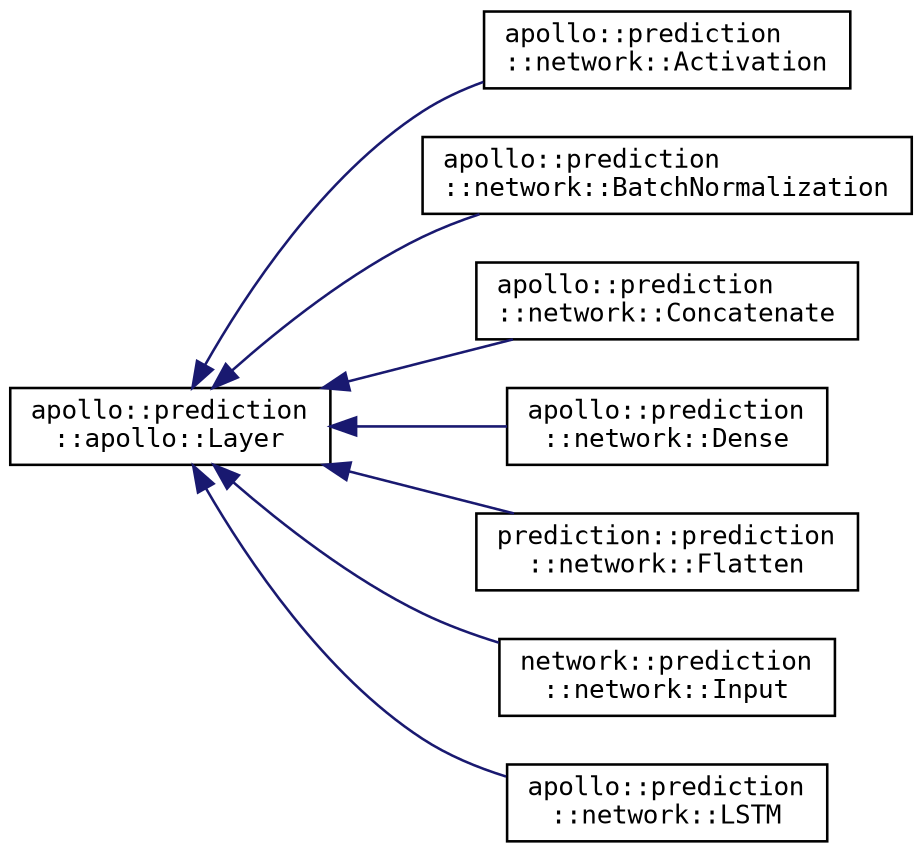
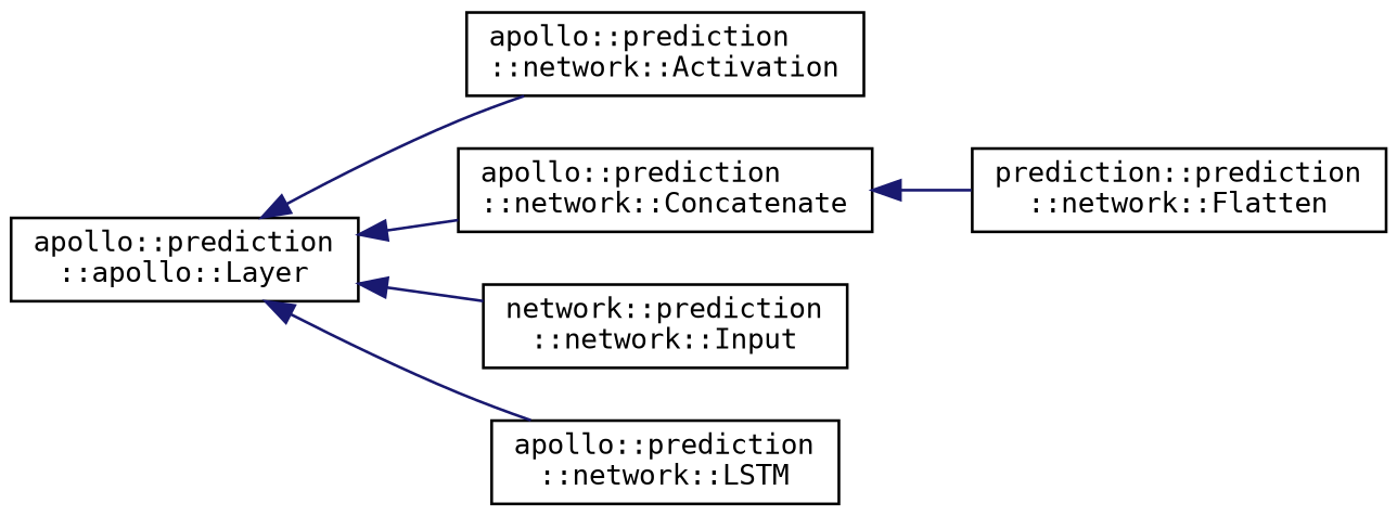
  digraph {
    fontname="DejaVu Sans Mono"
    rankdir=LR
    node [color=black fillcolor=white fontname="DejaVu Sans Mono" fontsize=10 shape=record style=filled]
    edge [color=midnightblue dir=back fontname="DejaVu Sans Mono" fontsize=10 labelfontname=Helvetica labelfontsize=10 style=solid]
    n1 [height=0.2 label="apollo::prediction\l::apollo::Layer" width=0.4]
    n2 [height=0.2 label="apollo::prediction\l::network::Activation" width=0.4]
-   n3 [height=0.2 label="apollo::prediction\l::network::BatchNormalization" width=0.4]
    n4 [height=0.2 label="apollo::prediction\l::network::Concatenate" width=0.4]
-   n5 [height=0.2 label="apollo::prediction\l::network::Dense" width=0.4]
    n6 [height=0.2 label="prediction::prediction\l::network::Flatten" width=0.4]
    n7 [height=0.2 label="network::prediction\l::network::Input" width=0.4]
    n8 [height=0.2 label="apollo::prediction\l::network::LSTM" width=0.4]
    n1 -> n2
-   n1 -> n3
    n1 -> n4
-   n1 -> n5
-   n1 -> n6
+   n4 -> n6
    n1 -> n7
    n1 -> n8
  }
